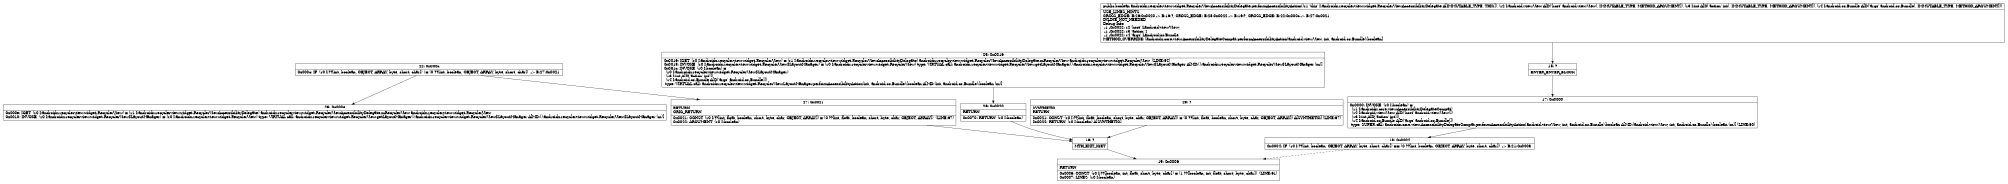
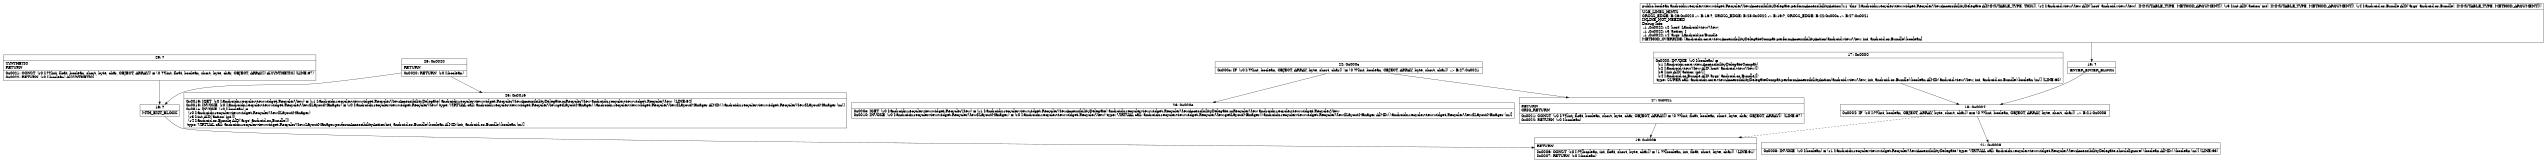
  digraph {
    node [shape=record]
    n1 [label="{15\:\ ?|ENTER_ENTER_BLOCK\l}"]
    n2 [label="{17\:\ 0x0000|0x0000: INVOKE  (r0 I:boolean) = \l  (r1 I:androidx.core.view.AccessibilityDelegateCompat)\l  (r2 I:android.view.View A[D('host' android.view.View)])\l  (r3 I:int A[D('action' int)])\l  (r4 I:android.os.Bundle A[D('args' android.os.Bundle)])\l type: SUPER call: androidx.core.view.AccessibilityDelegateCompat.performAccessibilityAction(android.view.View, int, android.os.Bundle):boolean A[MD:(android.view.View, int, android.os.Bundle):boolean (m)] (LINE:60)\l}"]
    n3 [label="{18\:\ 0x0004|0x0004: IF  (r0 I:??[int, boolean, OBJECT, ARRAY, byte, short, char]) == (0 ??[int, boolean, OBJECT, ARRAY, byte, short, char])  \-\> B:21:0x0008 \l}"]
-   n4 [label="{19\:\ 0x0006|RETURN\l|0x0006: CONST  (r0 I:??[boolean, int, float, short, byte, char]) = (1 ??[boolean, int, float, short, byte, char])  (LINE:61)\l0x0007: LINES  (r0 I:boolean) \l}"]
-   n6 [label="{16\:\ ?|MTH_EXIT_IGET\l}"]
+   n4 [label="{19\:\ 0x0006|RETURN\l|0x0006: CONST  (r0 I:??[boolean, int, float, short, byte, char]) = (1 ??[boolean, int, float, short, byte, char])  (LINE:61)\l0x0007: RETURN  (r0 I:boolean) \l}"]
+   n5 [label="{21\:\ 0x0008|0x0008: INVOKE  (r0 I:boolean) = (r1 I:androidx.recyclerview.widget.RecyclerViewAccessibilityDelegate) type: VIRTUAL call: androidx.recyclerview.widget.RecyclerViewAccessibilityDelegate.shouldIgnore():boolean A[MD:():boolean (m)] (LINE:63)\l}"]
+   n6 [label="{16\:\ ?|MTH_EXIT_BLOCK\l}"]
    n7 [label="{22\:\ 0x000c|0x000c: IF  (r0 I:??[int, boolean, OBJECT, ARRAY, byte, short, char]) != (0 ??[int, boolean, OBJECT, ARRAY, byte, short, char])  \-\> B:27:0x0021 \l}"]
    n8 [label="{23\:\ 0x000e|0x000e: IGET  (r0 I:androidx.recyclerview.widget.RecyclerView) = (r1 I:androidx.recyclerview.widget.RecyclerViewAccessibilityDelegate) androidx.recyclerview.widget.RecyclerViewAccessibilityDelegate.mRecyclerView androidx.recyclerview.widget.RecyclerView \l0x0010: INVOKE  (r0 I:androidx.recyclerview.widget.RecyclerView$LayoutManager) = (r0 I:androidx.recyclerview.widget.RecyclerView) type: VIRTUAL call: androidx.recyclerview.widget.RecyclerView.getLayoutManager():androidx.recyclerview.widget.RecyclerView$LayoutManager A[MD:():androidx.recyclerview.widget.RecyclerView$LayoutManager (m)]\l}"]
-   n9 [label="{27\:\ 0x0021|RETURN\lORIG_RETURN\l|0x0021: CONST  (r0 I:??[int, float, boolean, short, byte, char, OBJECT, ARRAY]) = (0 ??[int, float, boolean, short, byte, char, OBJECT, ARRAY])  (LINE:67)\l0x0022: ARGUMENT  (r0 I:boolean) \l}"]
+   n9 [label="{27\:\ 0x0021|RETURN\lORIG_RETURN\l|0x0021: CONST  (r0 I:??[int, float, boolean, short, byte, char, OBJECT, ARRAY]) = (0 ??[int, float, boolean, short, byte, char, OBJECT, ARRAY])  (LINE:67)\l0x0022: RETURN  (r0 I:boolean) \l}"]
    n10 [label="{25\:\ 0x0016|0x0016: IGET  (r0 I:androidx.recyclerview.widget.RecyclerView) = (r1 I:androidx.recyclerview.widget.RecyclerViewAccessibilityDelegate) androidx.recyclerview.widget.RecyclerViewAccessibilityDelegate.mRecyclerView androidx.recyclerview.widget.RecyclerView  (LINE:64)\l0x0018: INVOKE  (r0 I:androidx.recyclerview.widget.RecyclerView$LayoutManager) = (r0 I:androidx.recyclerview.widget.RecyclerView) type: VIRTUAL call: androidx.recyclerview.widget.RecyclerView.getLayoutManager():androidx.recyclerview.widget.RecyclerView$LayoutManager A[MD:():androidx.recyclerview.widget.RecyclerView$LayoutManager (m)]\l0x081c: INVOKE  (r0 I:boolean) = \l  (r0 I:androidx.recyclerview.widget.RecyclerView$LayoutManager)\l  (r3 I:int A[D('action' int)])\l  (r4 I:android.os.Bundle A[D('args' android.os.Bundle)])\l type: VIRTUAL call: androidx.recyclerview.widget.RecyclerView.LayoutManager.performAccessibilityAction(int, android.os.Bundle):boolean A[MD:(int, android.os.Bundle):boolean (m)]\l}"]
-   n11 [label="{26\:\ 0x0020|RETURN\l|0x0070: RETURN  (r0 I:boolean) \l}"]
+   n11 [label="{26\:\ 0x0020|RETURN\l|0x0020: RETURN  (r0 I:boolean) \l}"]
    n12 [label="{29\:\ ?|SYNTHETIC\lRETURN\l|0x0021: CONST  (r0 I:??[int, float, boolean, short, byte, char, OBJECT, ARRAY]) = (0 ??[int, float, boolean, short, byte, char, OBJECT, ARRAY]) A[SYNTHETIC] (LINE:67)\l0x0022: RETURN  (r0 I:boolean) A[SYNTHETIC]\l}"]
    n13 [label="{public boolean androidx.recyclerview.widget.RecyclerViewAccessibilityDelegate.performAccessibilityAction((r1 'this' I:androidx.recyclerview.widget.RecyclerViewAccessibilityDelegate A[IMMUTABLE_TYPE, THIS]), (r2 I:android.view.View A[D('host' android.view.View), IMMUTABLE_TYPE, METHOD_ARGUMENT]), (r3 I:int A[D('action' int), IMMUTABLE_TYPE, METHOD_ARGUMENT]), (r4 I:android.os.Bundle A[D('args' android.os.Bundle), IMMUTABLE_TYPE, METHOD_ARGUMENT]))  | USE_LINES_HINTS\lCROSS_EDGE: B:26:0x0020 \-\> B:16:?, CROSS_EDGE: B:28:0x0022 \-\> B:16:?, CROSS_EDGE: B:22:0x000c \-\> B:27:0x0021\lINLINE_NOT_NEEDED\lDebug Info:\l  \-1 \-0x0022: r2 'host' Landroid\/view\/View;\l  \-1 \-0x0022: r3 'action' I\l  \-1 \-0x0022: r4 'args' Landroid\/os\/Bundle;\lMETHOD_OVERRIDE: [androidx.core.view.AccessibilityDelegateCompat.performAccessibilityAction(android.view.View, int, android.os.Bundle):boolean]\l}"]
-   n1 -> n2
+   n1 -> n3
    n2 -> n3
    n3 -> n4 [style=dashed]
+   n3 -> n5
    n6 -> n4
    n7 -> n8 [style=solid]
    n7 -> n9
-   n9 -> n6
-   n10 -> n11
+   n9 -> n4
+   n11 -> n10
    n11 -> n6
    n12 -> n6
    n13 -> n1
  }
